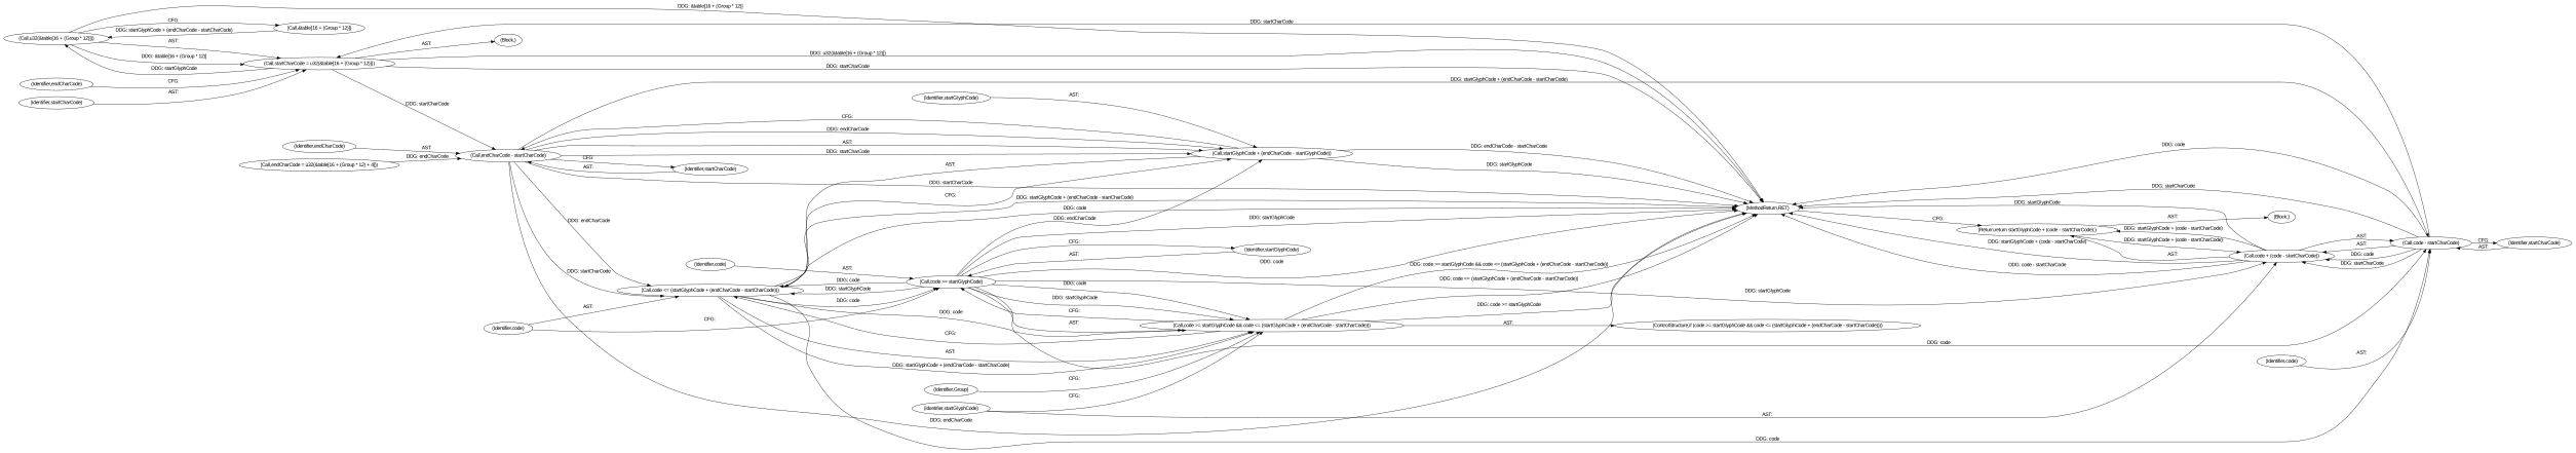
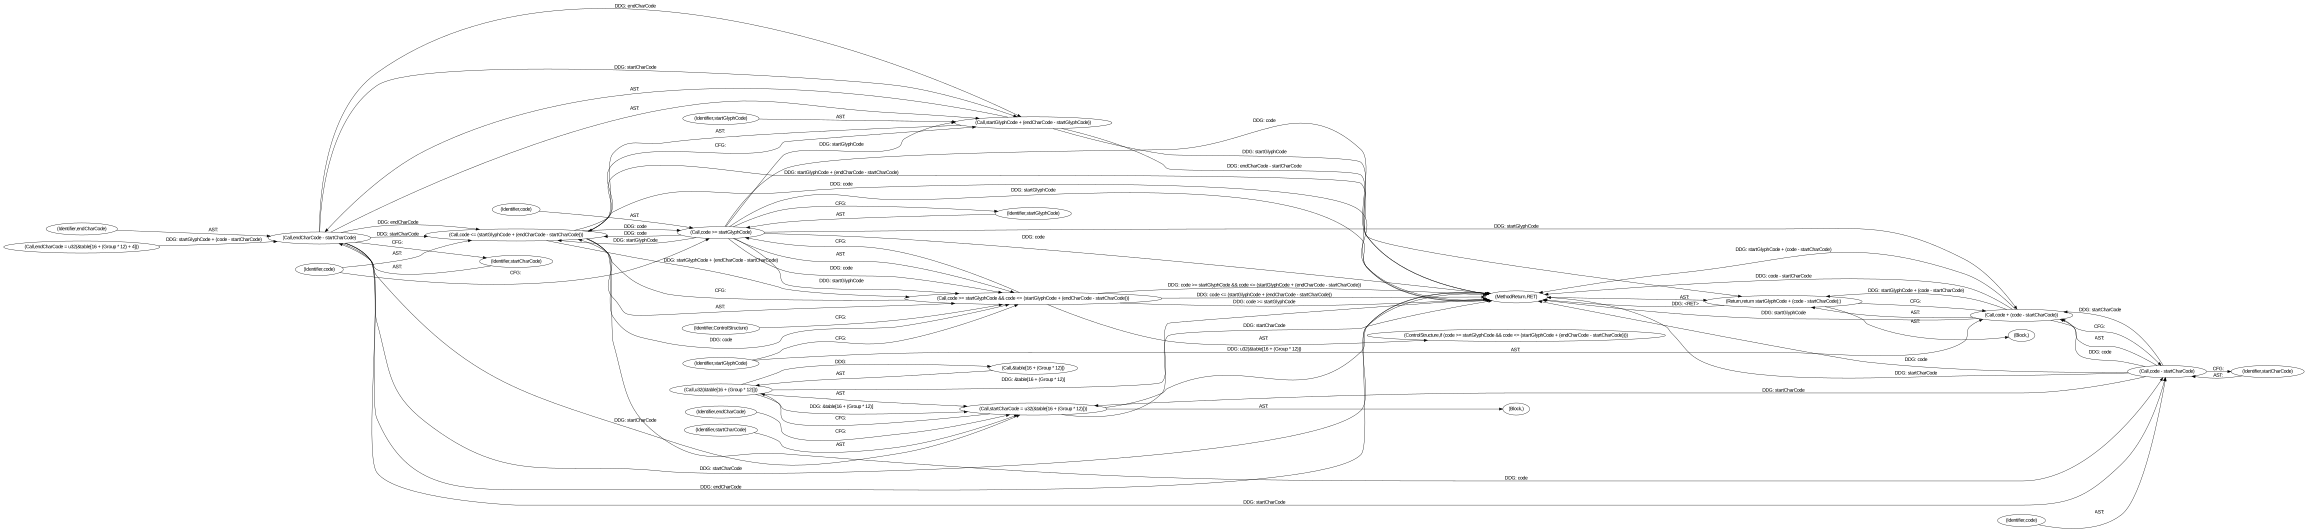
  digraph {
    fontname="Liberation Sans"
    rankdir=LR
    node [fontname="Liberation Sans"]
    edge [fontname="Liberation Sans"]
    n1 [label="(Call,u32(&table[16 + (Group * 12)]))"]
    n2 [label="(Call,startCharCode = u32(&table[16 + (Group * 12)]))"]
    n3 [label="(Call,&table[16 + (Group * 12)])"]
    n4 [label="(MethodReturn,RET)"]
    n5 [label="(Call,endCharCode - startCharCode)"]
    n6 [label="(Block,)"]
    n7 [label="(Return,return startGlyphCode + (code - startCharCode);)"]
    n8 [label="(Call,code - startCharCode)"]
    n9 [label="(Call,code <= (startGlyphCode + (endCharCode - startCharCode)))"]
    n10 [label="(Call,startGlyphCode + (endCharCode - startGlyphCode))"]
    n11 [label="(Identifier,startCharCode)"]
    n12 [label="(Call,code + (code - startCharCode))"]
    n13 [label="(Identifier,startCharCode)"]
    n14 [label="(Call,code >= startGlyphCode)"]
    n15 [label="(Call,code >= startGlyphCode && code <= (startGlyphCode + (endCharCode - startCharCode)))"]
    n16 [label="(Identifier,startGlyphCode)"]
    n17 [label="(ControlStructure,if (code >= startGlyphCode && code <= (startGlyphCode + (endCharCode - startCharCode))))"]
    n18 [label="(Block,)"]
-   n19 [label="(Identifier,Group)"]
+   n19 [label="(Identifier,ControlStructure)"]
    n20 [label="(Identifier,code)"]
    n21 [label="(Identifier,startGlyphCode)"]
    n22 [label="(Identifier,endCharCode)"]
    n23 [label="(Identifier,code)"]
    n24 [label="(Identifier,startCharCode)"]
    n25 [label="(Identifier,endCharCode)"]
    n26 [label="(Call,endCharCode = u32(&table[16 + (Group * 12) + 4]))"]
    n27 [label="(Identifier,startGlyphCode)"]
    n28 [label="(Identifier,code)"]
    n1 -> n2 [label="AST: "]
    n1 -> n2 [label="DDG: &table[16 + (Group * 12)]"]
-   n1 -> n3 [label="CFG: "]
+   n1 -> n3 [label="DDG: "]
    n1 -> n4 [label="DDG: &table[16 + (Group * 12)]"]
-   n2 -> n1 [label="DDG: startGlyphCode"]
+   n2 -> n1 [label="CFG: "]
    n2 -> n4 [label="DDG: u32(&table[16 + (Group * 12)])"]
    n2 -> n4 [label="DDG: startCharCode"]
-   n2 -> n5 [label="DDG: startCharCode"]
+   n5 -> n2 [label="DDG: startCharCode"]
    n2 -> n6 [label="AST: "]
-   n3 -> n1 [label="DDG: startGlyphCode + (endCharCode - startCharCode)"]
-   n4 -> n7 [label="CFG: "]
+   n3 -> n1 [label="AST: "]
+   n4 -> n7 [label="AST: "]
    n5 -> n4 [label="DDG: startCharCode"]
    n5 -> n4 [label="DDG: endCharCode"]
-   n5 -> n8 [label="DDG: startGlyphCode + (endCharCode - startCharCode)"]
+   n5 -> n8 [label="DDG: startCharCode"]
    n5 -> n9 [label="DDG: endCharCode"]
    n5 -> n9 [label="DDG: startCharCode"]
    n5 -> n10 [label="AST: "]
    n5 -> n10 [label="DDG: endCharCode"]
    n5 -> n10 [label="DDG: startCharCode"]
    n5 -> n11 [label="CFG: "]
-   n7 -> n12 [label="DDG: startGlyphCode + (code - startCharCode)"]
+   n7 -> n4 [label="DDG: <RET>"]
+   n7 -> n12 [label="CFG: "]
    n7 -> n18 [label="AST: "]
    n8 -> n2 [label="DDG: startCharCode"]
    n8 -> n4 [label="DDG: code"]
    n8 -> n4 [label="DDG: startCharCode"]
    n8 -> n12 [label="AST: "]
    n8 -> n12 [label="DDG: code"]
    n8 -> n12 [label="DDG: startCharCode"]
    n8 -> n13 [label="CFG: "]
    n9 -> n4 [label="DDG: startGlyphCode + (endCharCode - startCharCode)"]
    n9 -> n4 [label="DDG: code"]
    n9 -> n8 [label="DDG: code"]
    n9 -> n10 [label="CFG: "]
    n9 -> n14 [label="DDG: code"]
    n9 -> n15 [label="AST: "]
    n9 -> n15 [label="DDG: code"]
    n9 -> n15 [label="DDG: startGlyphCode + (endCharCode - startCharCode)"]
    n10 -> n4 [label="DDG: startGlyphCode"]
    n10 -> n4 [label="DDG: endCharCode - startCharCode"]
-   n10 -> n5 [label="CFG: "]
+   n10 -> n5 [label="AST: "]
    n10 -> n9 [label="AST: "]
    n11 -> n5 [label="AST: "]
    n12 -> n4 [label="DDG: startGlyphCode"]
    n12 -> n4 [label="DDG: startGlyphCode + (code - startCharCode)"]
    n12 -> n4 [label="DDG: code - startCharCode"]
    n12 -> n7 [label="AST: "]
    n12 -> n7 [label="DDG: startGlyphCode + (code - startCharCode)"]
-   n12 -> n8 [label="AST: "]
+   n12 -> n8 [label="CFG: "]
    n13 -> n8 [label="AST: "]
    n14 -> n4 [label="DDG: startGlyphCode"]
    n14 -> n4 [label="DDG: code"]
-   n14 -> n8 [label="DDG: code"]
+   n14 -> n7 [label="DDG: code"]
    n14 -> n9 [label="DDG: code"]
    n14 -> n9 [label="DDG: startGlyphCode"]
-   n14 -> n10 [label="DDG: endCharCode"]
+   n14 -> n10 [label="DDG: startGlyphCode"]
    n14 -> n12 [label="DDG: startGlyphCode"]
    n14 -> n15 [label="AST: "]
    n14 -> n15 [label="DDG: code"]
    n14 -> n15 [label="DDG: startGlyphCode"]
    n14 -> n16 [label="CFG: "]
    n15 -> n4 [label="DDG: code >= startGlyphCode && code <= (startGlyphCode + (endCharCode - startCharCode))"]
    n15 -> n4 [label="DDG: code <= (startGlyphCode + (endCharCode - startCharCode))"]
    n15 -> n4 [label="DDG: code >= startGlyphCode"]
    n15 -> n9 [label="CFG: "]
    n15 -> n14 [label="CFG: "]
    n15 -> n17 [label="AST: "]
    n16 -> n14 [label="AST: "]
    n19 -> n15 [label="CFG: "]
    n20 -> n8 [label="AST: "]
    n21 -> n12 [label="AST: "]
    n21 -> n15 [label="CFG: "]
    n22 -> n5 [label="AST: "]
    n23 -> n9 [label="AST: "]
    n23 -> n14 [label="CFG: "]
    n24 -> n2 [label="AST: "]
    n25 -> n2 [label="CFG: "]
-   n26 -> n5 [label="DDG: endCharCode"]
+   n26 -> n5 [label="DDG: startGlyphCode + (code - startCharCode)"]
    n27 -> n10 [label="AST: "]
    n28 -> n14 [label="AST: "]
  }
